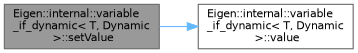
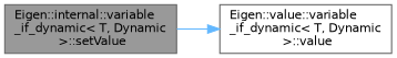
  digraph {
    rankdir=LR
    node [fontname=Helvetica fontsize=10 shape=box style=filled]
    n1 [color=gray40 fillcolor=grey60 fontcolor=black height=0.2 label="Eigen::internal::variable\l_if_dynamic\< T, Dynamic\l \>::setValue" width=0.4]
-   n2 [color=grey40 fillcolor=white height=0.2 label="Eigen::internal::variable\l_if_dynamic\< T, Dynamic\l \>::value" width=0.4]
+   n2 [color=grey40 fillcolor=white height=0.2 label="Eigen::value::variable\l_if_dynamic\< T, Dynamic\l \>::value" width=0.4]
    n1 -> n2 [color=steelblue1 fontname=Helvetica fontsize=10 labelfontname=Helvetica labelfontsize=10 style=solid]
  }
